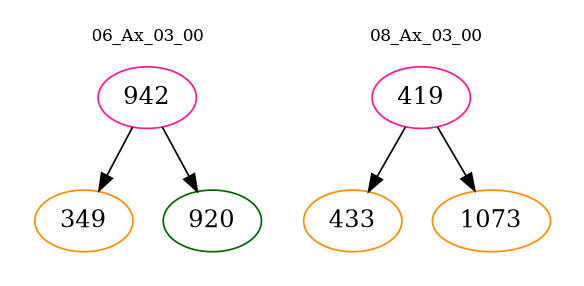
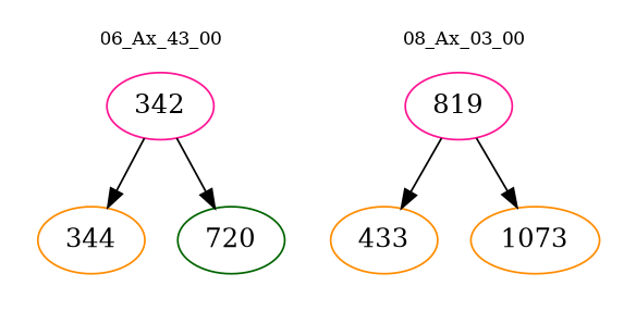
  digraph {
    node [color=darkorange]
    edge [color=black]
-   n1 [color=deeppink label=942]
-   n2 [label=349]
-   n3 [color=darkgreen label=920]
-   n4 [color=deeppink label=419]
+   n1 [color=deeppink label=342]
+   n2 [label=344]
+   n3 [color=darkgreen label=720]
+   n4 [color=deeppink label=819]
    n5 [label=433]
    n6 [label=1073]
    subgraph cluster_1 {
      color=white
      fontsize=10
-     label="06_Ax_03_00"
+     label="06_Ax_43_00"
      n1
      n2
      n3
    }
    subgraph cluster_2 {
      color=white
      fontsize=10
      label="08_Ax_03_00"
      n4
      n5
      n6
    }
    n1 -> n2
    n1 -> n3
    n4 -> n5
    n4 -> n6
  }
